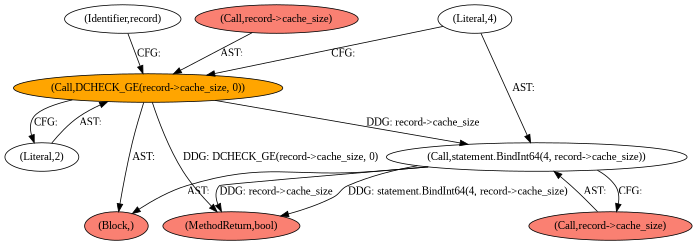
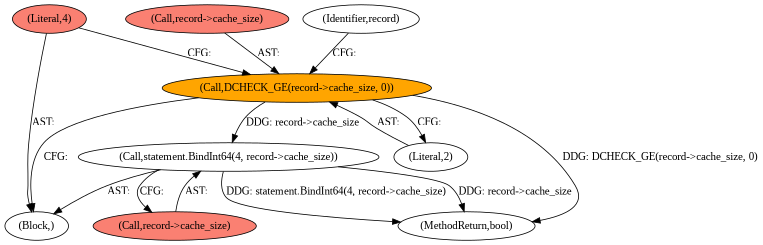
  digraph {
    fontname="Liberation Serif"
    node [fillcolor=salmon fontname="Liberation Serif" style=filled]
    edge [fontname="Liberation Serif"]
    n1 [fillcolor=white label="(Call,statement.BindInt64(4, record->cache_size))"]
-   n2 [label="(Block,)"]
+   n2 [fillcolor=white label="(Block,)"]
    n3 [label="(Call,record->cache_size)"]
-   n4 [label="(MethodReturn,bool)"]
+   n4 [fillcolor=white label="(MethodReturn,bool)"]
    n5 [fillcolor=orange label="(Call,DCHECK_GE(record->cache_size, 0))"]
    n6 [fillcolor=white label="(Literal,2)"]
    n7 [fillcolor=white label="(Identifier,record)"]
-   n8 [fillcolor=white label="(Literal,4)"]
+   n8 [label="(Literal,4)"]
    n9 [label="(Call,record->cache_size)"]
    n1 -> n2 [label="AST: "]
    n1 -> n3 [label="CFG: "]
    n1 -> n4 [label="DDG: record->cache_size"]
    n1 -> n4 [label="DDG: statement.BindInt64(4, record->cache_size)"]
    n3 -> n1 [label="AST: "]
    n5 -> n1 [label="DDG: record->cache_size"]
-   n5 -> n2 [label="AST: "]
+   n5 -> n2 [label="CFG: "]
    n5 -> n4 [label="DDG: DCHECK_GE(record->cache_size, 0)"]
    n5 -> n6 [label="CFG: "]
    n6 -> n5 [label="AST: "]
    n7 -> n5 [label="CFG: "]
-   n8 -> n1 [label="AST: "]
+   n8 -> n2 [label="AST: "]
    n8 -> n5 [label="CFG: "]
    n9 -> n5 [label="AST: "]
  }
